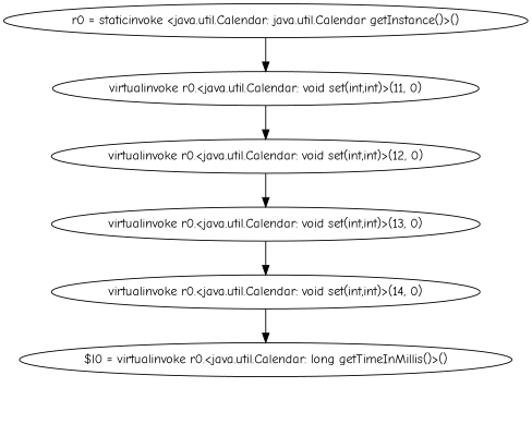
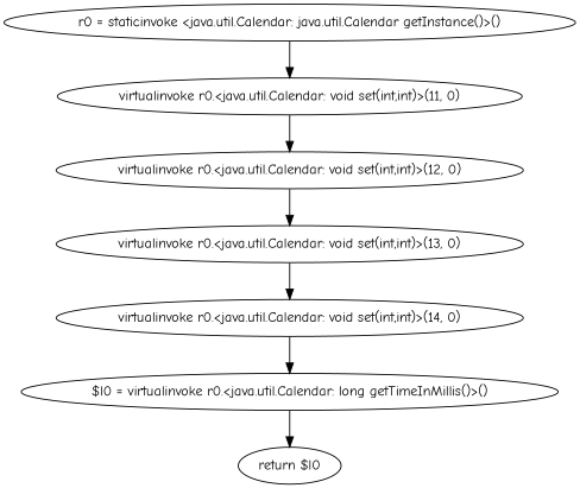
  digraph {
    fontname="Comic Neue"
    node [fontname="Comic Neue"]
    edge [fontname="Comic Neue"]
    "r0 = staticinvoke <java.util.Calendar: java.util.Calendar getInstance()>()"
    "virtualinvoke r0.<java.util.Calendar: void set(int,int)>(11, 0)"
    "virtualinvoke r0.<java.util.Calendar: void set(int,int)>(12, 0)"
    "virtualinvoke r0.<java.util.Calendar: void set(int,int)>(13, 0)"
    "virtualinvoke r0.<java.util.Calendar: void set(int,int)>(14, 0)"
    "$l0 = virtualinvoke r0.<java.util.Calendar: long getTimeInMillis()>()"
+   "return $l0"
    "r0 = staticinvoke <java.util.Calendar: java.util.Calendar getInstance()>()" -> "virtualinvoke r0.<java.util.Calendar: void set(int,int)>(11, 0)"
    "virtualinvoke r0.<java.util.Calendar: void set(int,int)>(11, 0)" -> "virtualinvoke r0.<java.util.Calendar: void set(int,int)>(12, 0)"
    "virtualinvoke r0.<java.util.Calendar: void set(int,int)>(12, 0)" -> "virtualinvoke r0.<java.util.Calendar: void set(int,int)>(13, 0)"
    "virtualinvoke r0.<java.util.Calendar: void set(int,int)>(13, 0)" -> "virtualinvoke r0.<java.util.Calendar: void set(int,int)>(14, 0)"
    "virtualinvoke r0.<java.util.Calendar: void set(int,int)>(14, 0)" -> "$l0 = virtualinvoke r0.<java.util.Calendar: long getTimeInMillis()>()"
+   "$l0 = virtualinvoke r0.<java.util.Calendar: long getTimeInMillis()>()" -> "return $l0"
  }
